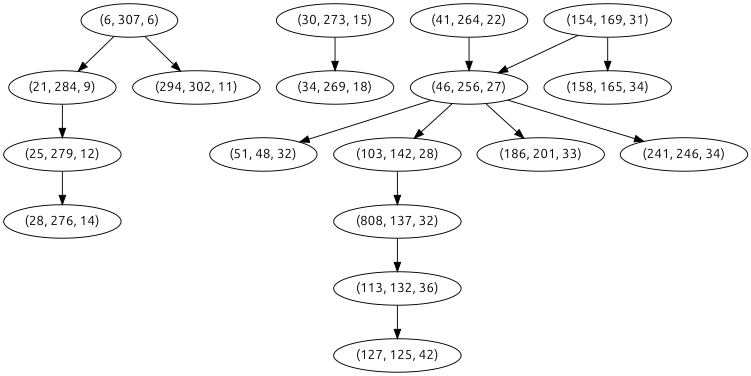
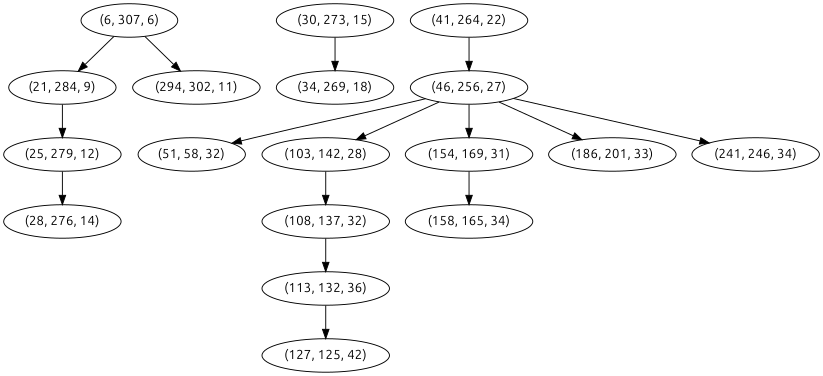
  digraph {
    fontname=Ubuntu
    node [fontname=Ubuntu]
    edge [fontname=Ubuntu]
    "(6, 307, 6)"
    "(21, 284, 9)"
    "(294, 302, 11)"
    "(25, 279, 12)"
    "(28, 276, 14)"
    "(30, 273, 15)"
    "(34, 269, 18)"
    "(41, 264, 22)"
    "(46, 256, 27)"
-   "(51, 58, 32)" [label="(51, 48, 32)"]
+   "(51, 58, 32)"
    "(103, 142, 28)"
    "(154, 169, 31)"
    "(186, 201, 33)"
    "(241, 246, 34)"
-   "(108, 137, 32)" [label="(808, 137, 32)"]
+   "(108, 137, 32)"
    "(158, 165, 34)"
    "(113, 132, 36)"
    n18 [label="(127, 125, 42)"]
    "(6, 307, 6)" -> "(21, 284, 9)"
    "(6, 307, 6)" -> "(294, 302, 11)"
    "(21, 284, 9)" -> "(25, 279, 12)"
    "(25, 279, 12)" -> "(28, 276, 14)"
    "(30, 273, 15)" -> "(34, 269, 18)"
    "(41, 264, 22)" -> "(46, 256, 27)"
    "(46, 256, 27)" -> "(51, 58, 32)"
    "(46, 256, 27)" -> "(103, 142, 28)"
-   "(154, 169, 31)" -> "(46, 256, 27)"
+   "(46, 256, 27)" -> "(154, 169, 31)"
    "(46, 256, 27)" -> "(186, 201, 33)"
    "(46, 256, 27)" -> "(241, 246, 34)"
    "(103, 142, 28)" -> "(108, 137, 32)"
    "(154, 169, 31)" -> "(158, 165, 34)"
    "(108, 137, 32)" -> "(113, 132, 36)"
    "(113, 132, 36)" -> n18
  }
